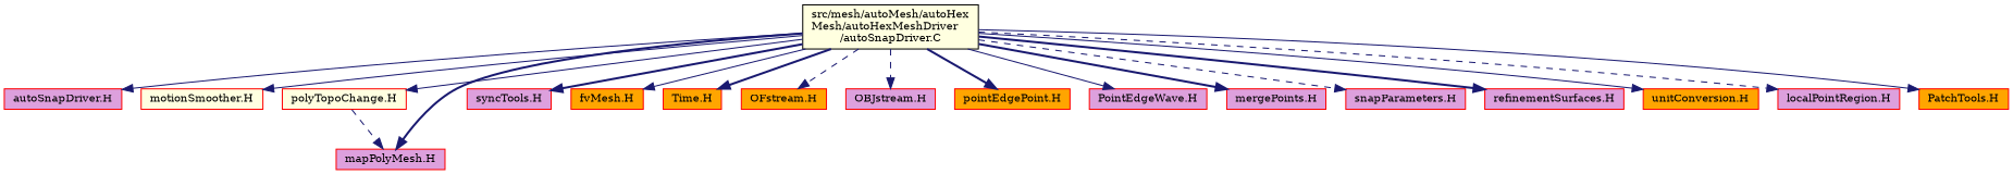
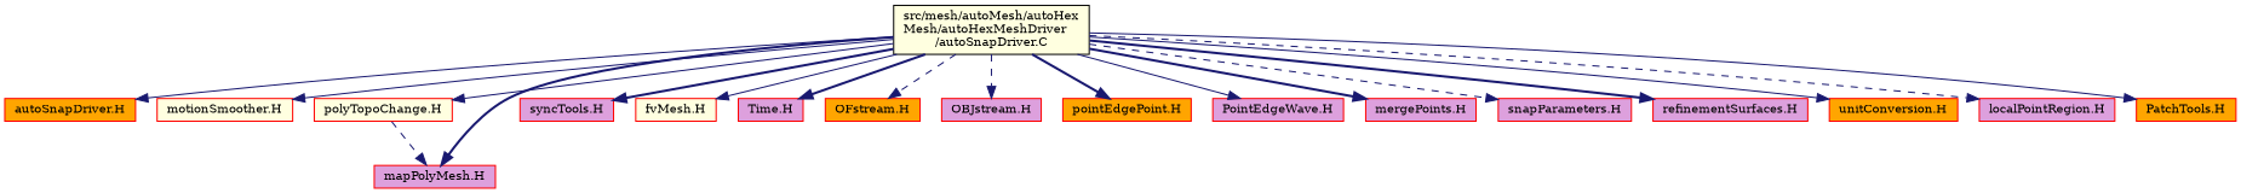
  digraph {
    fontname="DejaVu Serif"
    node [color=red fillcolor=plum fontname="DejaVu Serif" fontsize=10 shape=record style=filled]
    edge [color=midnightblue fontname="DejaVu Serif" fontsize=10 labelfontname=FreeSans labelfontsize=10 style=solid]
    n1 [color=black fillcolor=lightyellow fontcolor=black height=0.2 label="src/mesh/autoMesh/autoHex\lMesh/autoHexMeshDriver\l/autoSnapDriver.C" width=0.4]
-   n2 [height=0.2 label="autoSnapDriver.H" width=0.4]
+   n2 [fillcolor=orange height=0.2 label="autoSnapDriver.H" width=0.4]
    n3 [fillcolor=lightyellow height=0.2 label="motionSmoother.H" width=0.4]
    n4 [fillcolor=lightyellow height=0.2 label="polyTopoChange.H" width=0.4]
    n5 [height=0.2 label="mapPolyMesh.H" width=0.4]
    n6 [height=0.2 label="syncTools.H" width=0.4]
-   n7 [fillcolor=orange height=0.2 label="fvMesh.H" width=0.4]
-   n8 [fillcolor=orange height=0.2 label="Time.H" width=0.4]
+   n7 [fillcolor=lightyellow height=0.2 label="fvMesh.H" width=0.4]
+   n8 [height=0.2 label="Time.H" width=0.4]
    n9 [fillcolor=orange height=0.2 label="OFstream.H" width=0.4]
    n10 [height=0.2 label="OBJstream.H" width=0.4]
    n11 [fillcolor=orange height=0.2 label="pointEdgePoint.H" width=0.4]
    n12 [height=0.2 label="PointEdgeWave.H" width=0.4]
    n13 [height=0.2 label="mergePoints.H" width=0.4]
    n14 [height=0.2 label="snapParameters.H" width=0.4]
    n15 [height=0.2 label="refinementSurfaces.H" width=0.4]
    n16 [fillcolor=orange height=0.2 label="unitConversion.H" width=0.4]
    n17 [height=0.2 label="localPointRegion.H" width=0.4]
    n18 [fillcolor=orange height=0.2 label="PatchTools.H" width=0.4]
    n1 -> n2
    n1 -> n3
    n1 -> n4
    n1 -> n5 [style=bold]
    n1 -> n6 [style=bold]
    n1 -> n7
    n1 -> n8 [style=bold]
    n1 -> n9 [style=dashed]
    n1 -> n10 [style=dashed]
    n1 -> n11 [style=bold]
    n1 -> n12
    n1 -> n13 [style=bold]
    n1 -> n14 [style=dashed]
    n1 -> n15 [style=bold]
    n1 -> n16
    n1 -> n17 [style=dashed]
    n1 -> n18
    n4 -> n5 [style=dashed]
  }
